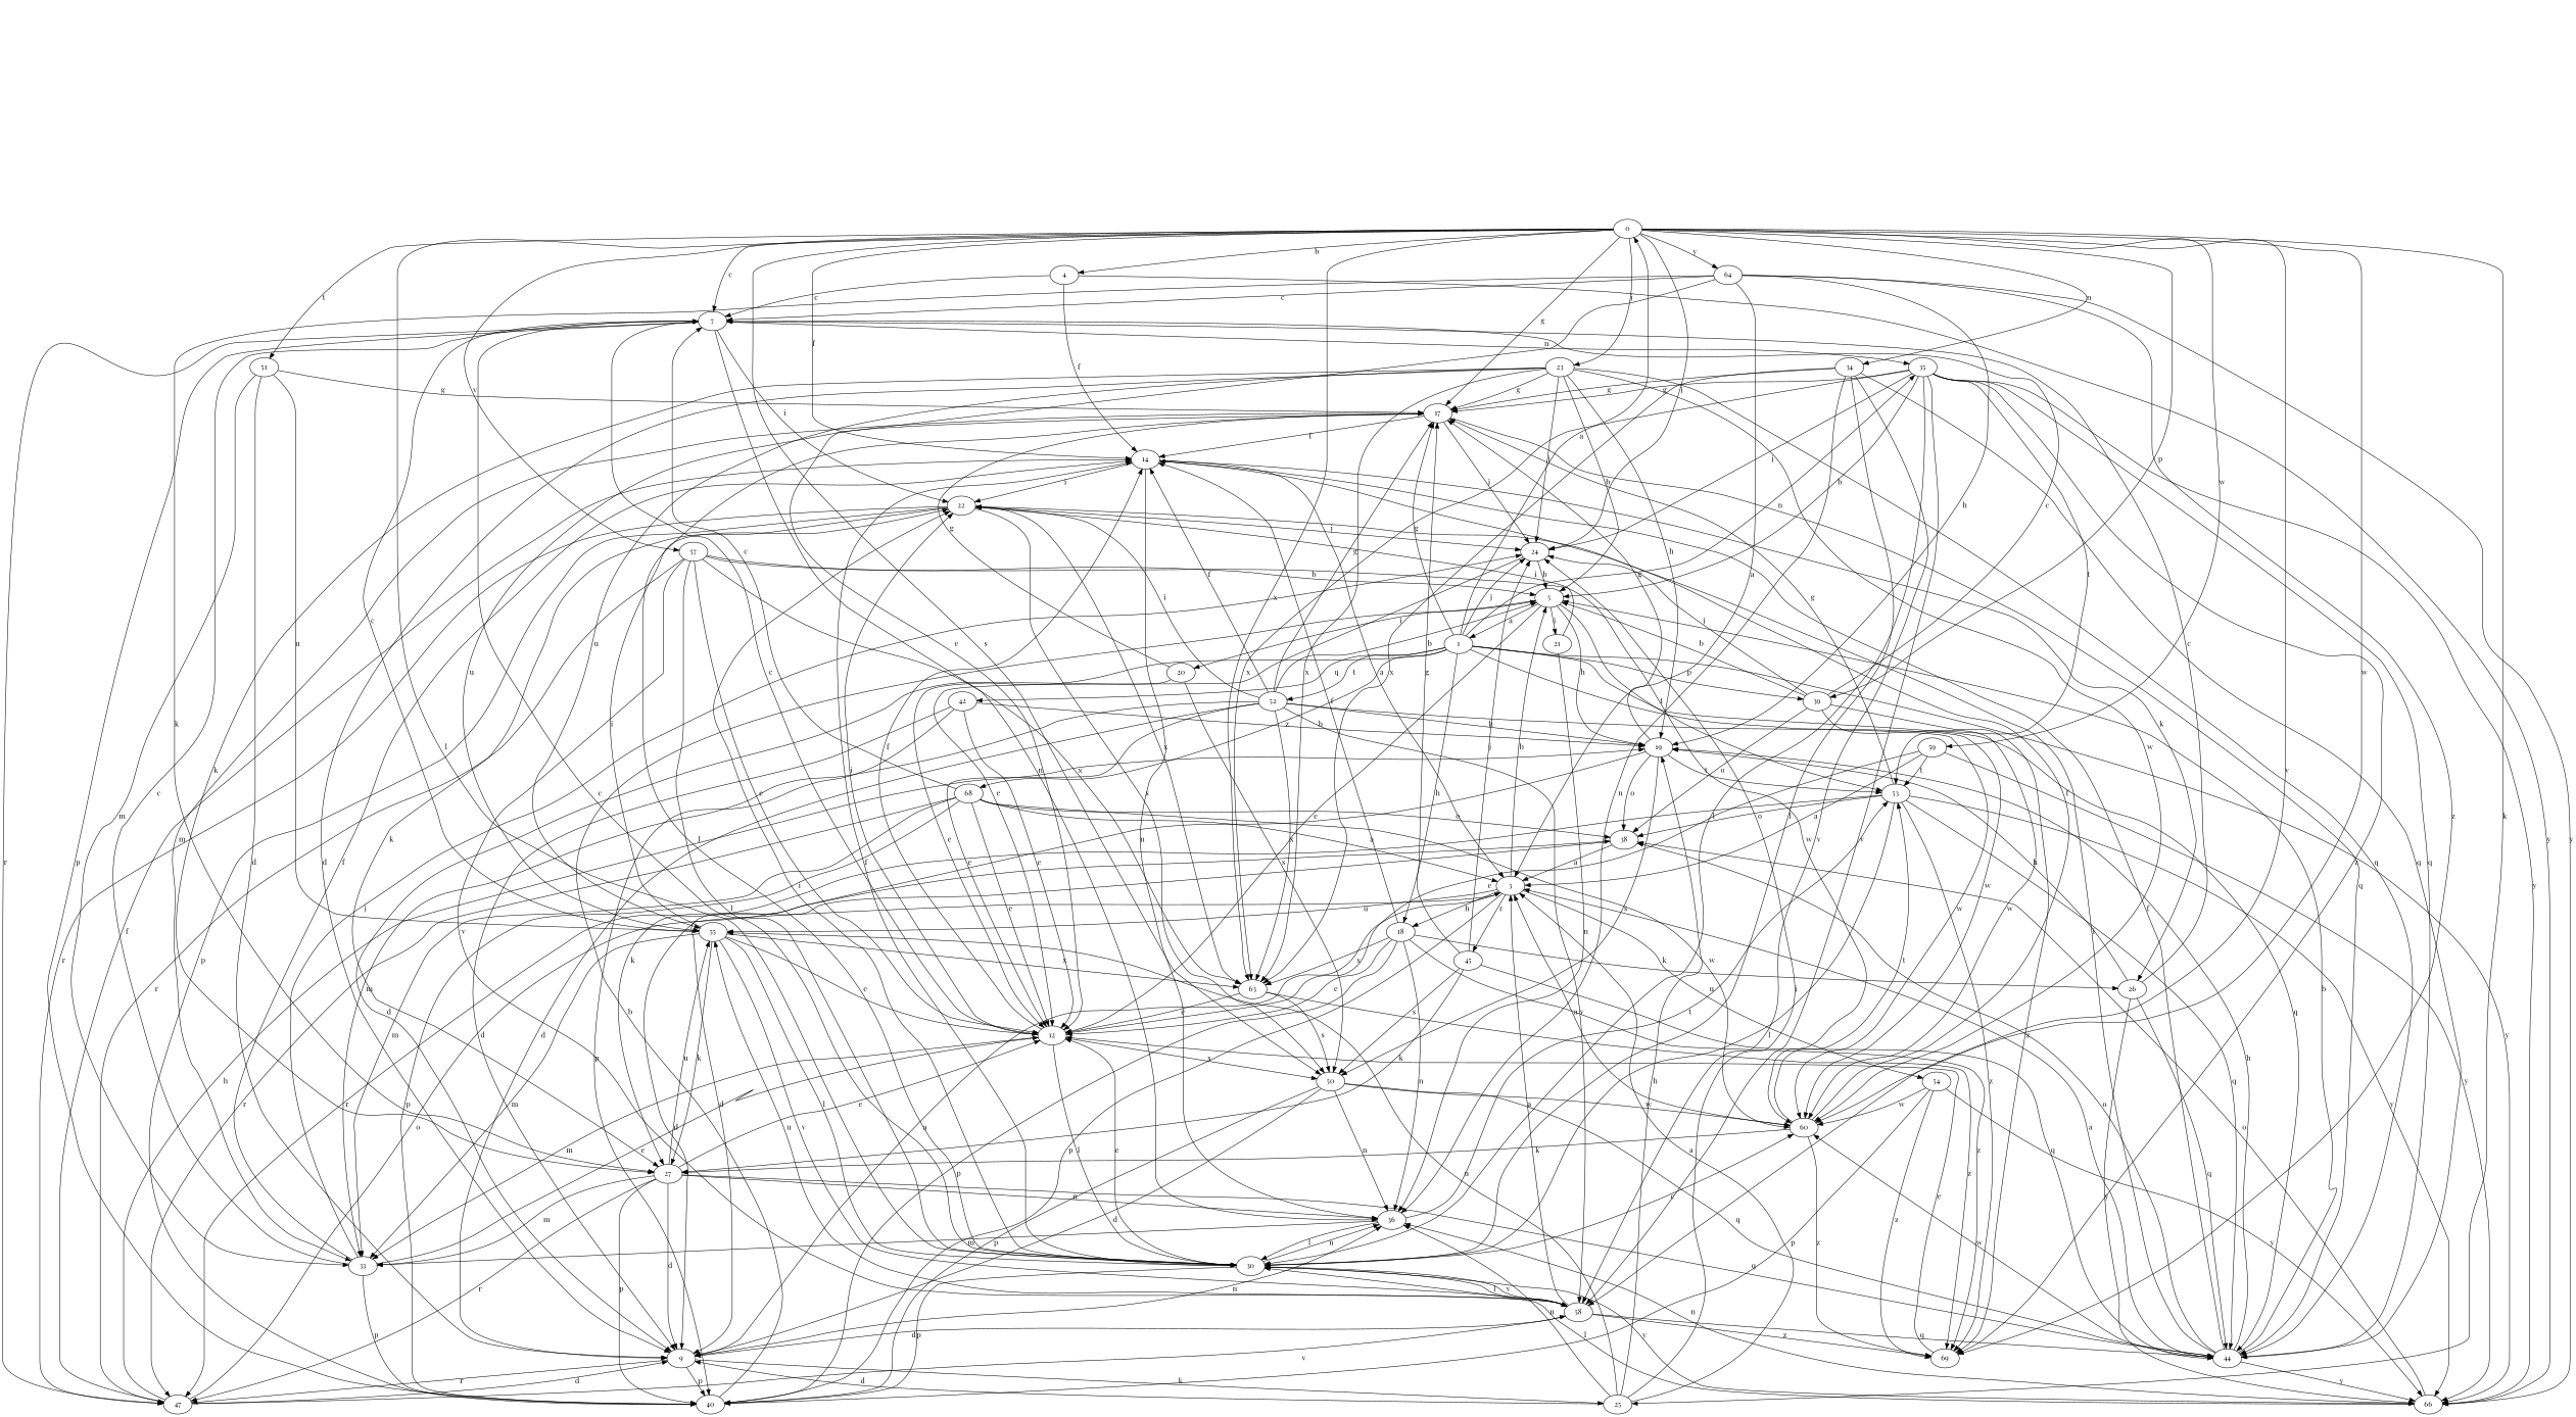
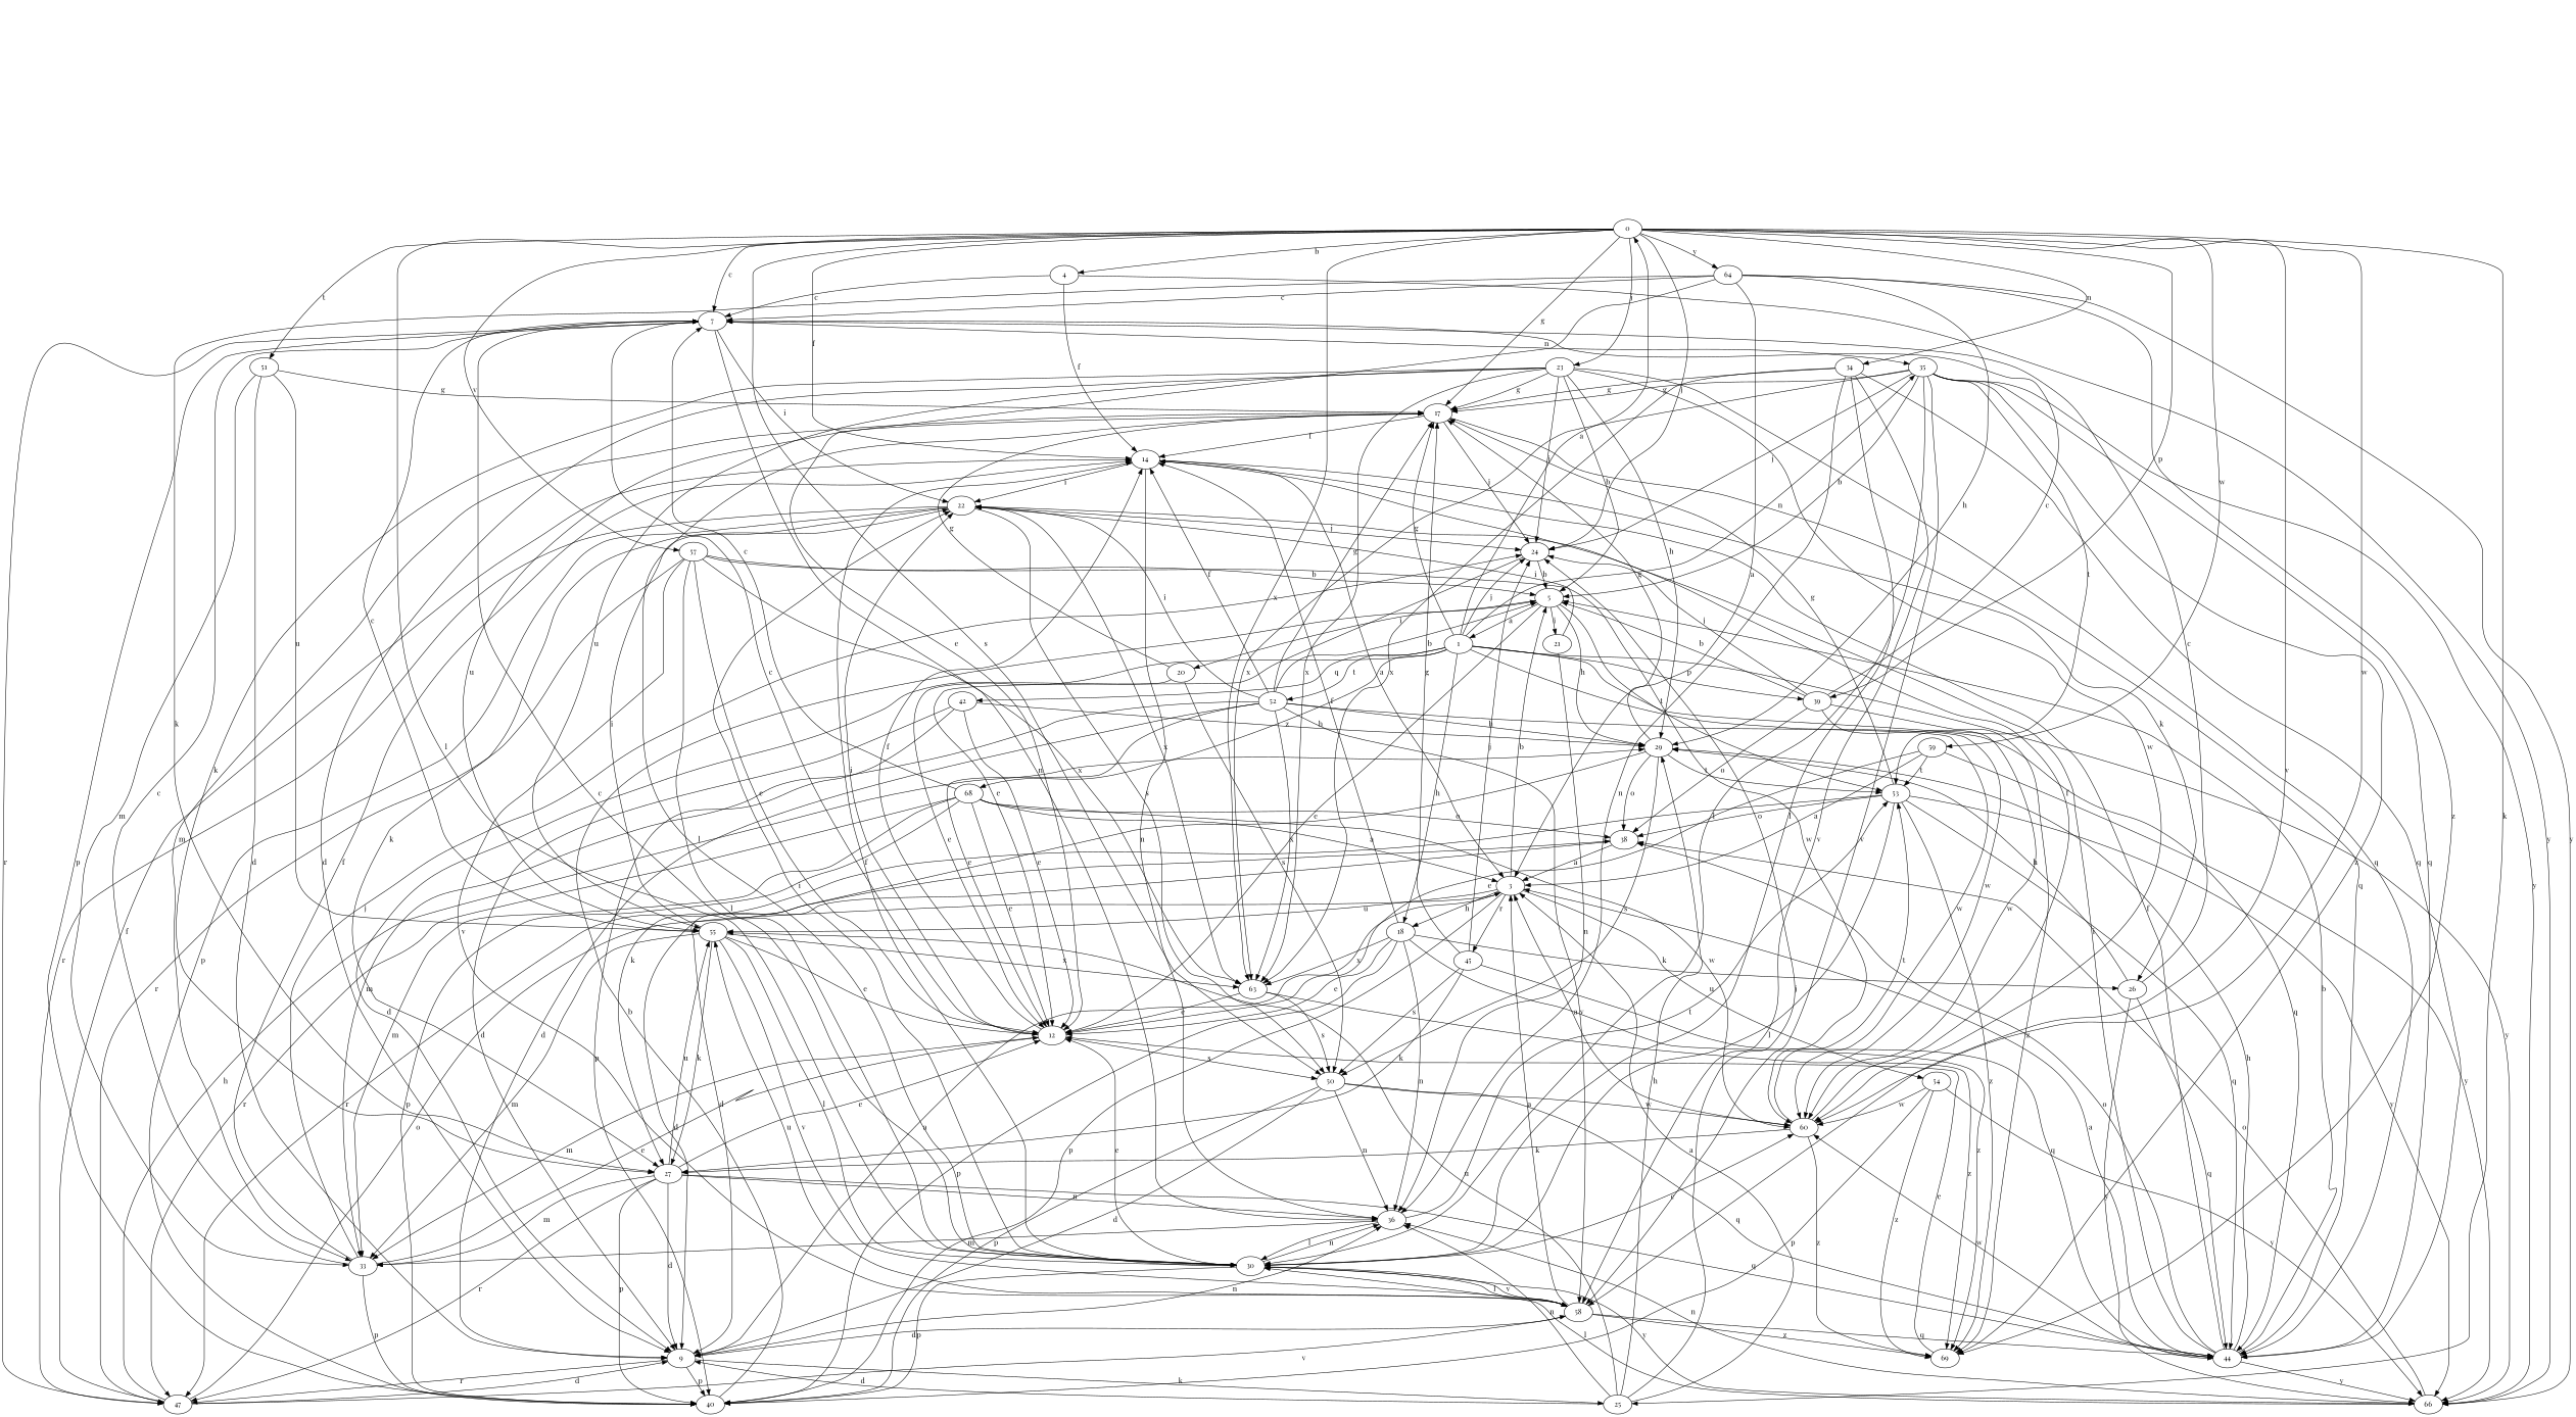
  strict digraph {
    fontname="Playfair Display"
    node [fontname="Playfair Display"]
    edge [fontname="Playfair Display"]
    0
    4
    7
    14
    17
    23
    24
    25
    30
    34
    39
    50
    51
    57
    58
    59
    60
    63
    64
    66
    35
    40
    22
    36
    47
    3
    26
    44
    55
    33
    9
    5
-   19
+   19 [label=29]
    27
    12
    69
    38
    53
    1
    18
    42
    52
    68
    45
    54
    20
    21
    0 -> 4 [label=b]
    0 -> 7 [label=c]
    0 -> 14 [label=f]
    0 -> 17 [label=g]
    0 -> 23 [label=j]
    0 -> 24 [label=j]
    0 -> 25 [label=k]
    0 -> 30 [label=l]
    0 -> 34 [label=n]
    0 -> 39 [label=p]
    0 -> 50 [label=s]
    0 -> 51 [label=t]
    0 -> 57 [label=v]
    0 -> 58 [label=v]
    0 -> 59 [label=w]
    0 -> 60 [label=w]
    0 -> 63 [label=x]
    0 -> 64 [label=y]
    4 -> 7 [label=c]
    4 -> 14 [label=f]
    4 -> 66 [label=y]
    7 -> 35 [label=n]
    7 -> 40 [label=p]
    7 -> 22 [label=i]
    7 -> 36 [label=n]
    7 -> 47 [label=r]
    14 -> 22 [label=i]
    14 -> 36 [label=n]
    14 -> 3 [label=a]
    14 -> 26 [label=k]
    17 -> 14 [label=f]
    17 -> 24 [label=j]
    17 -> 30 [label=l]
    17 -> 44 [label=q]
    17 -> 55 [label=u]
    17 -> 33 [label=m]
    23 -> 17 [label=g]
    23 -> 24 [label=j]
    23 -> 60 [label=w]
    23 -> 63 [label=x]
    23 -> 44 [label=q]
    23 -> 55 [label=u]
    23 -> 9 [label=d]
    23 -> 5 [label=b]
    23 -> 19 [label=h]
    23 -> 27 [label=k]
    24 -> 5 [label=b]
    24 -> 12 [label=e]
    25 -> 24 [label=j]
    25 -> 36 [label=n]
    25 -> 3 [label=a]
    25 -> 55 [label=u]
    25 -> 9 [label=d]
    25 -> 19 [label=h]
    30 -> 7 [label=c]
    30 -> 14 [label=f]
    30 -> 58 [label=v]
    30 -> 60 [label=c]
    30 -> 66 [label=y]
    30 -> 40 [label=p]
    30 -> 22 [label=i]
    30 -> 36 [label=n]
    30 -> 12 [label=e]
    34 -> 17 [label=g]
    34 -> 30 [label=l]
    34 -> 58 [label=v]
    34 -> 63 [label=x]
    34 -> 36 [label=n]
    34 -> 44 [label=q]
    39 -> 7 [label=c]
    39 -> 24 [label=j]
    39 -> 60 [label=w]
    39 -> 5 [label=b]
    39 -> 69 [label=z]
    39 -> 38 [label=o]
    50 -> 60 [label=w]
    50 -> 40 [label=p]
    50 -> 36 [label=n]
    50 -> 44 [label=q]
    50 -> 9 [label=d]
    51 -> 17 [label=g]
    51 -> 55 [label=u]
    51 -> 33 [label=m]
    51 -> 9 [label=d]
    57 -> 30 [label=l]
    57 -> 58 [label=v]
    57 -> 60 [label=w]
    57 -> 63 [label=x]
    57 -> 47 [label=r]
    57 -> 5 [label=b]
    57 -> 12 [label=e]
    58 -> 30 [label=l]
    58 -> 3 [label=a]
    58 -> 44 [label=q]
    58 -> 55 [label=u]
    58 -> 9 [label=d]
    58 -> 69 [label=z]
    59 -> 66 [label=y]
    59 -> 3 [label=a]
    59 -> 12 [label=e]
    59 -> 53 [label=t]
    60 -> 14 [label=f]
    60 -> 3 [label=a]
    60 -> 27 [label=k]
    60 -> 69 [label=z]
    60 -> 53 [label=t]
    63 -> 50 [label=s]
    63 -> 12 [label=e]
    63 -> 69 [label=z]
    64 -> 7 [label=c]
    64 -> 66 [label=y]
    64 -> 3 [label=a]
    64 -> 19 [label=h]
    64 -> 27 [label=k]
    64 -> 12 [label=e]
    64 -> 69 [label=z]
    66 -> 30 [label=l]
    66 -> 36 [label=n]
    66 -> 38 [label=o]
    35 -> 17 [label=g]
    35 -> 24 [label=j]
    35 -> 30 [label=l]
    35 -> 58 [label=v]
    35 -> 63 [label=x]
    35 -> 66 [label=y]
    35 -> 44 [label=q]
    35 -> 5 [label=b]
    35 -> 69 [label=z]
    35 -> 53 [label=t]
    40 -> 5 [label=b]
    22 -> 24 [label=j]
    22 -> 50 [label=s]
    22 -> 63 [label=x]
    22 -> 40 [label=p]
    22 -> 47 [label=r]
    22 -> 27 [label=k]
    36 -> 30 [label=l]
    36 -> 33 [label=m]
    36 -> 53 [label=t]
    47 -> 14 [label=f]
    47 -> 58 [label=v]
    47 -> 9 [label=d]
    47 -> 19 [label=h]
    47 -> 38 [label=o]
    3 -> 40 [label=p]
    3 -> 55 [label=u]
    3 -> 9 [label=d]
    3 -> 5 [label=b]
    3 -> 18 [label=h]
    3 -> 45 [label=r]
    3 -> 54 [label=u]
    26 -> 7 [label=c]
    26 -> 66 [label=y]
    26 -> 44 [label=q]
    26 -> 19 [label=h]
    44 -> 14 [label=f]
    44 -> 60 [label=w]
    44 -> 66 [label=y]
    44 -> 22 [label=i]
    44 -> 3 [label=a]
    44 -> 5 [label=b]
    44 -> 19 [label=h]
    44 -> 38 [label=o]
    55 -> 7 [label=c]
    55 -> 30 [label=l]
    55 -> 58 [label=v]
    55 -> 63 [label=x]
    55 -> 22 [label=i]
    55 -> 33 [label=m]
    55 -> 27 [label=k]
    55 -> 12 [label=e]
    33 -> 7 [label=c]
    33 -> 14 [label=f]
    33 -> 24 [label=j]
    33 -> 40 [label=p]
    33 -> 12 [label=e]
    9 -> 25 [label=k]
    9 -> 40 [label=p]
    9 -> 36 [label=n]
    9 -> 47 [label=r]
    9 -> 3 [label=a]
    5 -> 19 [label=h]
    5 -> 12 [label=e]
    5 -> 53 [label=t]
    5 -> 1 [label=a]
    5 -> 20 [label=i]
    5 -> 21 [label=i]
    19 -> 17 [label=g]
    19 -> 50 [label=s]
    19 -> 27 [label=k]
    19 -> 38 [label=o]
    19 -> 53 [label=t]
    27 -> 40 [label=p]
    27 -> 36 [label=n]
    27 -> 47 [label=r]
    27 -> 44 [label=q]
    27 -> 55 [label=u]
    27 -> 33 [label=m]
    27 -> 9 [label=d]
    27 -> 12 [label=e]
    12 -> 7 [label=c]
    12 -> 14 [label=f]
-   12 -> 30 [label=l]
    12 -> 50 [label=s]
    12 -> 22 [label=i]
    12 -> 33 [label=m]
    69 -> 12 [label=e]
    38 -> 3 [label=a]
    38 -> 9 [label=d]
    53 -> 17 [label=g]
    53 -> 30 [label=l]
    53 -> 66 [label=y]
    53 -> 47 [label=r]
    53 -> 44 [label=q]
    53 -> 69 [label=z]
    53 -> 38 [label=o]
    1 -> 0 [label=a]
    1 -> 17 [label=g]
    1 -> 24 [label=j]
    1 -> 39 [label=p]
    1 -> 60 [label=w]
    1 -> 66 [label=y]
    1 -> 35 [label=n]
    1 -> 44 [label=q]
    1 -> 9 [label=d]
    1 -> 18 [label=h]
    1 -> 42 [label=q]
    1 -> 52 [label=t]
    1 -> 68 [label=z]
    18 -> 14 [label=f]
    18 -> 63 [label=x]
    18 -> 40 [label=p]
    18 -> 36 [label=n]
    18 -> 26 [label=k]
    18 -> 12 [label=e]
    18 -> 69 [label=z]
    42 -> 40 [label=p]
    42 -> 9 [label=d]
    42 -> 19 [label=h]
    42 -> 12 [label=e]
    52 -> 14 [label=f]
    52 -> 17 [label=g]
    52 -> 58 [label=v]
    52 -> 60 [label=w]
    52 -> 63 [label=x]
    52 -> 22 [label=i]
    52 -> 33 [label=m]
    52 -> 9 [label=d]
    52 -> 5 [label=b]
    52 -> 19 [label=h]
    52 -> 12 [label=e]
    68 -> 7 [label=c]
    68 -> 60 [label=w]
    68 -> 40 [label=p]
    68 -> 47 [label=r]
    68 -> 3 [label=a]
    68 -> 33 [label=m]
    68 -> 12 [label=e]
    68 -> 38 [label=o]
    45 -> 17 [label=g]
    45 -> 24 [label=j]
    45 -> 50 [label=s]
    45 -> 44 [label=q]
    45 -> 27 [label=k]
    54 -> 60 [label=w]
    54 -> 66 [label=y]
    54 -> 40 [label=p]
    54 -> 69 [label=z]
    20 -> 17 [label=g]
    20 -> 50 [label=s]
    20 -> 12 [label=e]
    21 -> 22 [label=i]
    21 -> 36 [label=n]
  }
